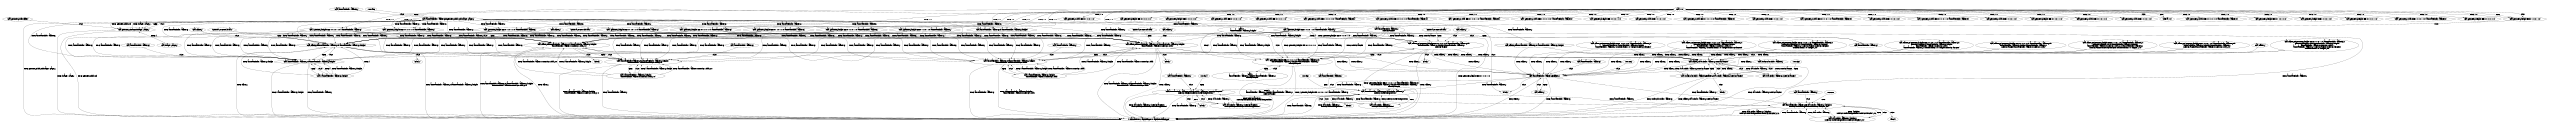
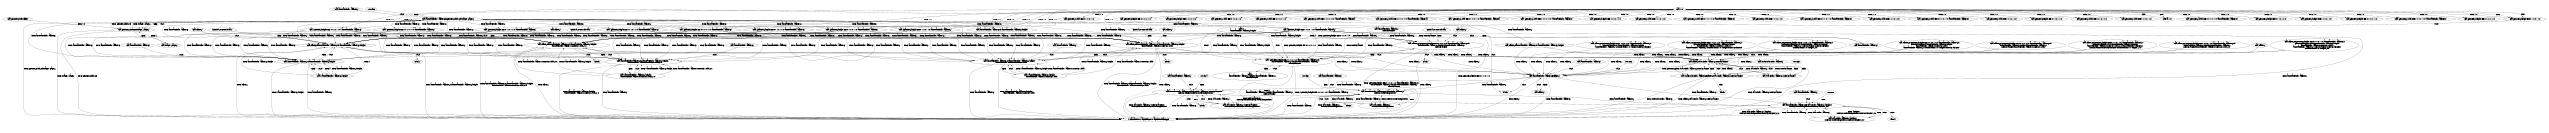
  digraph {
    n1 [label="(Call,(geometry.height == 0 ? -1.0 : 1.0)*annotate_info->affine.ty)"]
    n2 [label="(Call,offset.y=(geometry.height == 0 ? -1.0 : 1.0)*annotate_info->affine.ty+i*\n          annotate_info->affine.sy*height+annotate_info->affine.sy*\n          metrics.ascent)"]
    n3 [label="(Call,(geometry.height == 0 ? -1.0 : 1.0)*annotate_info->affine.ty+i*\n          annotate_info->affine.sy*height+annotate_info->affine.sy*\n          metrics.ascent)"]
    n4 [label="(Call,offset.y=annotate_info->affine.ty+i*annotate_info->affine.sy*height)"]
    n5 [label="(Call,annotate_info->affine.ty+i*annotate_info->affine.sy*height)"]
    n6 [label="(Call,offset.y=annotate_info->affine.ty+i*annotate_info->affine.sy*height-\n          annotate_info->affine.rx*metrics.width/2.0)"]
    n7 [label="(Call,annotate_info->affine.ty+i*annotate_info->affine.sy*height-\n          annotate_info->affine.rx*metrics.width/2.0)"]
    n8 [label="(Call,offset.y=annotate_info->affine.ty+i*annotate_info->affine.sy*height-\n          annotate_info->affine.rx*metrics.width)"]
    n9 [label="(Call,annotate_info->affine.ty+i*annotate_info->affine.sy*height-\n          annotate_info->affine.rx*metrics.width)"]
    n10 [label="(MethodReturn,MagickExport MagickBooleanType)"]
    n11 [label="(Call,annotate_info->affine.ty)"]
    n12 [label="(Call,offset.y-draw_info->affine.sy*metrics.ascent)"]
    n13 [label="(Call,annotate_info->affine.ty=offset.y)"]
    n14 [label="(Block,)"]
    n15 [label="(Call,i*\n          annotate_info->affine.sy*height+annotate_info->affine.sy*\n          metrics.ascent)"]
    n16 [label="(Block,)"]
    n17 [label="(Call,i*annotate_info->affine.sy*height)"]
    n18 [label="(Block,)"]
    n19 [label="(Call,i*annotate_info->affine.sy*height-\n          annotate_info->affine.rx*metrics.width/2.0)"]
    n20 [label="(Block,)"]
    n21 [label="(Call,i*annotate_info->affine.sy*height-\n          annotate_info->affine.rx*metrics.width)"]
    n22 [label="(Call,-1.0)"]
    n23 [label="(Call,(geometry.height == 0 ? 1.0 : -1.0)*annotate_info->affine.ty)"]
    n24 [label="(Call,geometry.width == 0 ? -1.0 : 1.0)"]
    n25 [label="(Call,geometry.height == 0 ? -1.0 : 1.0)"]
    n26 [label="(Call,geometry.height == 0 ? 1.0 : -1.0)"]
    n27 [label="(Call,geometry.width == 0 ? -1.0 : 1.0)"]
    n28 [label="(Call,(geometry.height == 0 ? 1.0 : -1.0)*annotate_info->affine.ty)"]
    n29 [label="(Call,geometry.width == 0 ? -1.0 : 1.0)"]
    n30 [label="(Call,(geometry.width == 0 ? 1.0 : -1.0)*annotate_info->affine.tx)"]
    n31 [label="(Call,(geometry.height == 0 ? -1.0 : 1.0)*annotate_info->affine.ty)"]
    n32 [label="(Call,(geometry.height == 0 ? -1.0 : 1.0)*annotate_info->affine.ty)"]
    n33 [label="(Call,(geometry.width == 0 ? -1.0 : 1.0)*annotate_info->affine.tx)"]
    n34 [label="(Call,(geometry.width == 0 ? -1.0 : 1.0)*annotate_info->affine.tx)"]
    n35 [label="(Call,(geometry.width == 0 ? 1.0 : -1.0)*annotate_info->affine.tx)"]
    n36 [label="(Call,geometry.height == 0 ? -1.0 : 1.0)"]
    n37 [label="(Call,geometry.width == 0 ? 1.0 : -1.0)"]
    n38 [label="(Call,(geometry.width == 0 ? 1.0 : -1.0)*annotate_info->affine.tx)"]
    n39 [label="(Call,geometry.width == 0 ? -1.0 : 1.0)"]
    n40 [label="(Call,(geometry.width == 0 ? -1.0 : 1.0)*annotate_info->affine.tx)"]
    n41 [label="(Call,geometry.width == 0 ? 1.0 : -1.0)"]
    n42 [label="(Call,(geometry.height == 0 ? 1.0 : -1.0)*annotate_info->affine.ty)"]
    n43 [label="(Call,(geometry.width == 0 ? -1.0 : 1.0)*annotate_info->affine.tx)"]
    n44 [label="(Call,geometry.width == 0 ? -1.0 : 1.0)"]
    n45 [label="(Call,geometry.height == 0 ? 1.0 : -1.0)"]
    n46 [label="(Call,geometry.height == 0 ? -1.0 : 1.0)"]
    n47 [label="(Call,(geometry.height == 0 ? -1.0 : 1.0)*annotate_info->affine.ty)"]
    n48 [label="(Call,geometry.width == 0 ? 1.0 : -1.0)"]
    n49 [label="(Call,geometry.width == 0 ? -1.0 : 1.0)"]
    n50 [label="(Literal,1.0)"]
    n51 [label="(Call,(geometry.height == 0 ? -1.0 : 1.0)*annotate_info->affine.ty)"]
    n52 [label="(Call,(geometry.width == 0 ? -1.0 : 1.0)*annotate_info->affine.tx)"]
    n53 [label="(Call,(geometry.height == 0 ? -1.0 : 1.0)*annotate_info->affine.ty)"]
    n54 [label="(Call,geometry.height == 0 ? 1.0 : -1.0)"]
    n55 [label="(Call,geometry.height == 0 ? -1.0 : 1.0)"]
    n56 [label="(Call,geometry.height == 0 ? -1.0 : 1.0)"]
    n57 [label="(Call,(geometry.width == 0 ? -1.0 : 1.0)*annotate_info->affine.tx)"]
    n58 [label="(Call,geometry.height == 0 ? -1.0 : 1.0)"]
    n59 [label="(Call,annotate_info->affine.ty=geometry_info.psi-image->page.y)"]
    n60 [label="(Call,geometry_info.psi-image->page.y)"]
    n61 [label="(Call,offset.y=annotate_info->affine.ty+i*annotate_info->affine.sy*height)"]
    n62 [label="(Block,)"]
    n63 [label="(Call,annotate_info->affine.ty+i*annotate_info->affine.sy*height)"]
    n64 [label="(Call,image->page.y)"]
    n65 [label="(Call,undercolor_info->affine.ty=offset.y-draw_info->affine.sy*metrics.ascent)"]
    n66 [label="(Call,draw_info->affine.sy*metrics.ascent)"]
    n67 [label="(Call,annotate_info->affine.ty-=(draw_info->affine.sy*(metrics.ascent+\n          metrics.descent-metrics.underline_position)))"]
    n68 [label="(Call,annotate_info->affine.ty-=(draw_info->affine.sy*(height+\n          metrics.underline_position+metrics.descent)/2.0))"]
    n69 [label="(Call,annotate_info->affine.ty-=(draw_info->affine.sy*\n            metrics.underline_position))"]
    n70 [label="(Call,offset.y)"]
    n71 [label="(Block,)"]
    n72 [label="(Block,)"]
    n73 [label="(Call,draw_info->affine.sy*(metrics.ascent+\n          metrics.descent-metrics.underline_position))"]
    n74 [label="(Call,draw_info->affine.sy*(height+\n          metrics.underline_position+metrics.descent)/2.0)"]
    n75 [label="(Block,)"]
    n76 [label="(Block,)"]
    n77 [label="(Call,draw_info->affine.sy*\n            metrics.underline_position)"]
    n78 [label="(Call,offset.y=(geometry.height == 0 ? -1.0 : 1.0)*annotate_info->affine.ty+i*\n          annotate_info->affine.sy*height+annotate_info->affine.sy*\n          metrics.ascent-annotate_info->affine.rx*metrics.width/2.0)"]
    n79 [label="(Call,offset.y)"]
    n80 [label="(Call,annotate_info->affine.sy*\n          metrics.ascent)"]
    n81 [label="(Call,offset.y=(geometry.height == 0 ? 1.0 : -1.0)*annotate_info->affine.ty+\n          geometry.height+i*annotate_info->affine.sy*height-\n          annotate_info->affine.sy*(number_lines-1.0)*height+metrics.descent)"]
    n82 [label="(Call,annotate_info->affine.ty)"]
    n83 [label="(Call,annotate_info->affine.ty)"]
    n84 [label="(Call,offset.y=(geometry.height == 0 ? -1.0 : 1.0)*annotate_info->affine.ty+i*\n          annotate_info->affine.sy*height+annotate_info->affine.sy*\n          metrics.ascent-annotate_info->affine.rx*metrics.width)"]
    n85 [label="(Call,annotate_info->affine.ty)"]
    n86 [label="(Call,annotate_info->affine.ty)"]
    n87 [label="(Call,undercolor_info->affine.ty)"]
    n88 [label="(Call,offset.y=(geometry.height == 0 ? 1.0 : -1.0)*annotate_info->affine.ty+\n          geometry.height+i*annotate_info->affine.sy*height-\n          annotate_info->affine.rx*metrics.width/2.0-\n          annotate_info->affine.sy*(number_lines-1.0)*height+metrics.descent)"]
    n89 [label="(Call,offset.y)"]
    n90 [label="(ControlStructure,break;)"]
    n91 [label="(Call,offset.y=(geometry.height == 0 ? -1.0 : 1.0)*annotate_info->affine.ty+\n          geometry.height/2.0+i*annotate_info->affine.sy*height+\n          annotate_info->affine.sy*(metrics.ascent+metrics.descent-\n          (number_lines-1.0)*height)/2.0)"]
    n92 [label="(Call,annotate_info->affine.ty)"]
    n93 [label="(Call,annotate_info->affine.ty)"]
    n94 [label="(Call,i*\n          annotate_info->affine.sy*height)"]
    n95 [label="(Call,offset.y=(geometry.height == 0 ? 1.0 : -1.0)*annotate_info->affine.ty+\n          geometry.height+i*annotate_info->affine.sy*height-\n          annotate_info->affine.rx*metrics.width-\n          annotate_info->affine.sy*(number_lines-1.0)*height+metrics.descent)"]
    n96 [label="(Call,offset.y)"]
    n97 [label="(Call,offset.y)"]
    n98 [label="(Call,offset.y=(geometry.height == 0 ? -1.0 : 1.0)*annotate_info->affine.ty+\n          geometry.height/2.0+i*annotate_info->affine.sy*height-\n          annotate_info->affine.rx*metrics.width/2.0+annotate_info->affine.sy*\n          (metrics.ascent+metrics.descent-(number_lines-1.0)*height)/2.0)"]
    n99 [label="(ControlStructure,break;)"]
    n100 [label="(ControlStructure,break;)"]
    n101 [label="(Call,offset.y)"]
    n102 [label="(Call,annotate_info->affine.ty)"]
    n103 [label="(Call,geometry_info.offset)"]
    n104 [label="(ControlStructure,break;)"]
    n105 [label="(Call,offset.y=(geometry.height == 0 ? -1.0 : 1.0)*annotate_info->affine.ty+\n          geometry.height/2.0+i*annotate_info->affine.sy*height-\n          annotate_info->affine.rx*metrics.width+\n          annotate_info->affine.sy*(metrics.ascent+metrics.descent-\n          (number_lines-1.0)*height)/2.0)"]
    n106 [label="(Call,annotate_info->affine.ty)"]
    1000456
    1001832
    1001882
    1001924
    1002020
    1001961
    n1 -> n2 [label="DDG: geometry.height == 0 ? -1.0 : 1.0"]
    n1 -> n2 [label="DDG: annotate_info->affine.ty"]
    n1 -> n3 [label="AST: "]
    n1 -> n3 [label="DDG: geometry.height == 0 ? -1.0 : 1.0"]
    n1 -> n3 [label="DDG: annotate_info->affine.ty"]
    n1 -> n4 [label="DDG: annotate_info->affine.ty"]
    n1 -> n5 [label="DDG: annotate_info->affine.ty"]
    n1 -> n6 [label="DDG: annotate_info->affine.ty"]
    n1 -> n7 [label="DDG: annotate_info->affine.ty"]
    n1 -> n8 [label="DDG: annotate_info->affine.ty"]
    n1 -> n9 [label="DDG: annotate_info->affine.ty"]
    n1 -> n10 [label="DDG: geometry.height == 0 ? -1.0 : 1.0"]
    n1 -> n10 [label="DDG: annotate_info->affine.ty"]
    n1 -> n11 [label="CFG: "]
    n2 -> n3 [label="CFG: "]
    n2 -> n10 [label="DDG: (geometry.height == 0 ? -1.0 : 1.0)*annotate_info->affine.ty+i*\n          annotate_info->affine.sy*height+annotate_info->affine.sy*\n          metrics.ascent"]
    n2 -> n10 [label="DDG: offset.y"]
    n2 -> n12 [label="DDG: offset.y"]
    n2 -> n13 [label="DDG: offset.y"]
    n2 -> n14 [label="AST: "]
    n3 -> n2 [label="AST: "]
    n3 -> n10 [label="DDG: i*\n          annotate_info->affine.sy*height+annotate_info->affine.sy*\n          metrics.ascent"]
    n3 -> n10 [label="DDG: (geometry.height == 0 ? -1.0 : 1.0)*annotate_info->affine.ty"]
    n3 -> n15 [label="CFG: "]
    n4 -> n5 [label="CFG: "]
    n4 -> n10 [label="DDG: annotate_info->affine.ty+i*annotate_info->affine.sy*height"]
    n4 -> n10 [label="DDG: offset.y"]
    n4 -> n12 [label="DDG: offset.y"]
    n4 -> n13 [label="DDG: offset.y"]
    n4 -> n16 [label="AST: "]
    n5 -> n4 [label="AST: "]
    n5 -> n10 [label="DDG: annotate_info->affine.ty"]
    n5 -> n10 [label="DDG: i*annotate_info->affine.sy*height"]
    n5 -> n17 [label="CFG: "]
    n6 -> n7 [label="CFG: "]
    n6 -> n10 [label="DDG: annotate_info->affine.ty+i*annotate_info->affine.sy*height-\n          annotate_info->affine.rx*metrics.width/2.0"]
    n6 -> n10 [label="DDG: offset.y"]
    n6 -> n12 [label="DDG: offset.y"]
    n6 -> n13 [label="DDG: offset.y"]
    n6 -> n18 [label="AST: "]
    n7 -> n6 [label="AST: "]
    n7 -> n10 [label="DDG: annotate_info->affine.ty"]
    n7 -> n10 [label="DDG: i*annotate_info->affine.sy*height-\n          annotate_info->affine.rx*metrics.width/2.0"]
    n7 -> n19 [label="CFG: "]
    n8 -> n9 [label="CFG: "]
    n8 -> n10 [label="DDG: annotate_info->affine.ty+i*annotate_info->affine.sy*height-\n          annotate_info->affine.rx*metrics.width"]
    n8 -> n10 [label="DDG: offset.y"]
    n8 -> n12 [label="DDG: offset.y"]
    n8 -> n13 [label="DDG: offset.y"]
    n8 -> n20 [label="AST: "]
    n9 -> n8 [label="AST: "]
    n9 -> n10 [label="DDG: i*annotate_info->affine.sy*height-\n          annotate_info->affine.rx*metrics.width"]
    n9 -> n10 [label="DDG: annotate_info->affine.ty"]
    n9 -> n21 [label="CFG: "]
    n11 -> n1 [label="AST: "]
    n12 -> n10 [label="DDG: draw_info->affine.sy*metrics.ascent"]
-   n12 -> n13 [label="DDG: offset.y"]
+   n12 -> n13 [label="DDG: geometry.y"]
    n12 -> n65 [label="AST: "]
    n12 -> n65 [label="DDG: offset.y"]
    n12 -> n65 [label="DDG: draw_info->affine.sy*metrics.ascent"]
+   n12 -> n66 [label="CFG: "]
    n13 -> n10 [label="DDG: offset.y"]
    n13 -> n10 [label="DDG: annotate_info->affine.ty"]
    n13 -> n62 [label="AST: "]
    n13 -> n67 [label="DDG: annotate_info->affine.ty"]
    n13 -> n68 [label="DDG: annotate_info->affine.ty"]
    n13 -> n69 [label="DDG: annotate_info->affine.ty"]
    n13 -> n70 [label="CFG: "]
    n15 -> n3 [label="AST: "]
    n17 -> n4 [label="DDG: i"]
    n17 -> n4 [label="DDG: annotate_info->affine.sy*height"]
    n17 -> n5 [label="AST: "]
    n17 -> n5 [label="DDG: i"]
    n17 -> n5 [label="DDG: annotate_info->affine.sy*height"]
    n19 -> n6 [label="DDG: i*annotate_info->affine.sy*height"]
    n19 -> n6 [label="DDG: annotate_info->affine.rx*metrics.width/2.0"]
    n19 -> n7 [label="AST: "]
    n19 -> n7 [label="DDG: i*annotate_info->affine.sy*height"]
    n19 -> n7 [label="DDG: annotate_info->affine.rx*metrics.width/2.0"]
    n21 -> n8 [label="DDG: i*annotate_info->affine.sy*height"]
    n21 -> n8 [label="DDG: annotate_info->affine.rx*metrics.width"]
    n21 -> n9 [label="AST: "]
    n21 -> n9 [label="DDG: i*annotate_info->affine.sy*height"]
    n21 -> n9 [label="DDG: annotate_info->affine.rx*metrics.width"]
    n22 -> n1 [label="DDG: 1.0"]
    n22 -> n23 [label="DDG: 1.0"]
    n22 -> n24 [label="DDG: 1.0"]
    n22 -> n25 [label="DDG: 1.0"]
    n22 -> n26 [label="DDG: 1.0"]
    n22 -> n27 [label="DDG: 1.0"]
    n22 -> n28 [label="DDG: 1.0"]
    n22 -> n29 [label="DDG: 1.0"]
    n22 -> n30 [label="DDG: 1.0"]
    n22 -> n31 [label="DDG: 1.0"]
    n22 -> n32 [label="DDG: 1.0"]
    n22 -> n33 [label="DDG: 1.0"]
    n22 -> n34 [label="DDG: 1.0"]
    n22 -> n35 [label="DDG: 1.0"]
    n22 -> n36 [label="DDG: 1.0"]
    n22 -> n37 [label="DDG: 1.0"]
    n22 -> n38 [label="DDG: 1.0"]
    n22 -> n39 [label="DDG: 1.0"]
    n22 -> n40 [label="DDG: 1.0"]
    n22 -> n41 [label="DDG: 1.0"]
    n22 -> n42 [label="DDG: 1.0"]
    n22 -> n43 [label="DDG: 1.0"]
    n22 -> n44 [label="DDG: 1.0"]
    n22 -> n45 [label="DDG: 1.0"]
    n22 -> n46 [label="AST: "]
    n22 -> n46 [label="DDG: 1.0"]
    n22 -> n47 [label="DDG: 1.0"]
    n22 -> n48 [label="DDG: 1.0"]
    n22 -> n49 [label="DDG: 1.0"]
    n22 -> n50 [label="CFG: "]
    n22 -> n51 [label="DDG: 1.0"]
    n22 -> n52 [label="DDG: 1.0"]
    n22 -> n53 [label="DDG: 1.0"]
    n22 -> n54 [label="DDG: 1.0"]
    n22 -> n55 [label="DDG: 1.0"]
    n22 -> n56 [label="DDG: 1.0"]
    n22 -> n57 [label="DDG: 1.0"]
    n22 -> n58 [label="DDG: 1.0"]
    n23 -> n4 [label="DDG: annotate_info->affine.ty"]
    n23 -> n5 [label="DDG: annotate_info->affine.ty"]
    n23 -> n6 [label="DDG: annotate_info->affine.ty"]
    n23 -> n7 [label="DDG: annotate_info->affine.ty"]
    n23 -> n8 [label="DDG: annotate_info->affine.ty"]
    n23 -> n9 [label="DDG: annotate_info->affine.ty"]
    n28 -> n4 [label="DDG: annotate_info->affine.ty"]
    n28 -> n5 [label="DDG: annotate_info->affine.ty"]
    n28 -> n6 [label="DDG: annotate_info->affine.ty"]
    n28 -> n7 [label="DDG: annotate_info->affine.ty"]
    n28 -> n8 [label="DDG: annotate_info->affine.ty"]
    n28 -> n9 [label="DDG: annotate_info->affine.ty"]
    n31 -> n4 [label="DDG: annotate_info->affine.ty"]
    n31 -> n5 [label="DDG: annotate_info->affine.ty"]
    n31 -> n6 [label="DDG: annotate_info->affine.ty"]
    n31 -> n7 [label="DDG: annotate_info->affine.ty"]
    n31 -> n8 [label="DDG: annotate_info->affine.ty"]
    n31 -> n9 [label="DDG: annotate_info->affine.ty"]
    n32 -> n4 [label="DDG: annotate_info->affine.ty"]
    n32 -> n5 [label="DDG: annotate_info->affine.ty"]
    n32 -> n6 [label="DDG: annotate_info->affine.ty"]
    n32 -> n7 [label="DDG: annotate_info->affine.ty"]
    n32 -> n8 [label="DDG: annotate_info->affine.ty"]
    n32 -> n9 [label="DDG: annotate_info->affine.ty"]
    n42 -> n4 [label="DDG: annotate_info->affine.ty"]
    n42 -> n5 [label="DDG: annotate_info->affine.ty"]
    n42 -> n6 [label="DDG: annotate_info->affine.ty"]
    n42 -> n7 [label="DDG: annotate_info->affine.ty"]
    n42 -> n8 [label="DDG: annotate_info->affine.ty"]
    n42 -> n9 [label="DDG: annotate_info->affine.ty"]
    n46 -> n1 [label="AST: "]
    n46 -> n22 [label="CFG: "]
    n47 -> n4 [label="DDG: annotate_info->affine.ty"]
    n47 -> n5 [label="DDG: annotate_info->affine.ty"]
    n47 -> n6 [label="DDG: annotate_info->affine.ty"]
    n47 -> n7 [label="DDG: annotate_info->affine.ty"]
    n47 -> n8 [label="DDG: annotate_info->affine.ty"]
    n47 -> n9 [label="DDG: annotate_info->affine.ty"]
    n50 -> n22 [label="AST: "]
    n51 -> n4 [label="DDG: annotate_info->affine.ty"]
    n51 -> n5 [label="DDG: annotate_info->affine.ty"]
    n51 -> n6 [label="DDG: annotate_info->affine.ty"]
    n51 -> n7 [label="DDG: annotate_info->affine.ty"]
    n51 -> n8 [label="DDG: annotate_info->affine.ty"]
    n51 -> n9 [label="DDG: annotate_info->affine.ty"]
    n53 -> n4 [label="DDG: annotate_info->affine.ty"]
    n53 -> n5 [label="DDG: annotate_info->affine.ty"]
    n53 -> n6 [label="DDG: annotate_info->affine.ty"]
    n53 -> n7 [label="DDG: annotate_info->affine.ty"]
    n53 -> n8 [label="DDG: annotate_info->affine.ty"]
    n53 -> n9 [label="DDG: annotate_info->affine.ty"]
    n59 -> n1 [label="DDG: annotate_info->affine.ty"]
    n59 -> n4 [label="DDG: annotate_info->affine.ty"]
    n59 -> n5 [label="DDG: annotate_info->affine.ty"]
    n59 -> n6 [label="DDG: annotate_info->affine.ty"]
    n59 -> n7 [label="DDG: annotate_info->affine.ty"]
    n59 -> n8 [label="DDG: annotate_info->affine.ty"]
    n59 -> n9 [label="DDG: annotate_info->affine.ty"]
    n59 -> n10 [label="DDG: geometry_info.psi-image->page.y"]
    n59 -> n23 [label="DDG: annotate_info->affine.ty"]
    n59 -> n28 [label="DDG: annotate_info->affine.ty"]
    n59 -> n31 [label="DDG: annotate_info->affine.ty"]
    n59 -> n32 [label="DDG: annotate_info->affine.ty"]
    n59 -> n42 [label="DDG: annotate_info->affine.ty"]
    n59 -> n47 [label="DDG: annotate_info->affine.ty"]
    n59 -> n51 [label="DDG: annotate_info->affine.ty"]
    n59 -> n53 [label="DDG: annotate_info->affine.ty"]
    n59 -> n60 [label="CFG: "]
    n59 -> n61 [label="DDG: annotate_info->affine.ty"]
    n59 -> n62 [label="AST: "]
    n59 -> n63 [label="DDG: annotate_info->affine.ty"]
    n60 -> n10 [label="DDG: image->page.y"]
    n60 -> n10 [label="DDG: geometry_info.psi"]
    n60 -> n59 [label="AST: "]
    n60 -> n59 [label="DDG: geometry_info.psi"]
    n60 -> n59 [label="DDG: image->page.y"]
+   n60 -> n64 [label="CFG: "]
    n61 -> n12 [label="DDG: offset.y"]
    n61 -> n13 [label="DDG: offset.y"]
    n64 -> n60 [label="DDG: i"]
    n65 -> n10 [label="DDG: undercolor_info->affine.ty"]
    n65 -> n10 [label="DDG: offset.y-draw_info->affine.sy*metrics.ascent"]
    n65 -> n12 [label="CFG: "]
    n65 -> n71 [label="AST: "]
    n66 -> n12 [label="AST: "]
    n66 -> n12 [label="DDG: draw_info->affine.sy"]
    n66 -> n12 [label="DDG: metrics.ascent"]
    n67 -> n10 [label="DDG: annotate_info->affine.ty"]
    n67 -> n10 [label="DDG: draw_info->affine.sy*(metrics.ascent+\n          metrics.descent-metrics.underline_position)"]
    n67 -> n68 [label="DDG: annotate_info->affine.ty"]
    n67 -> n72 [label="AST: "]
    n67 -> n73 [label="CFG: "]
    n68 -> n10 [label="DDG: draw_info->affine.sy*(height+\n          metrics.underline_position+metrics.descent)/2.0"]
    n68 -> n10 [label="DDG: annotate_info->affine.ty"]
    n68 -> n74 [label="CFG: "]
    n68 -> n75 [label="AST: "]
    n69 -> n10 [label="DDG: annotate_info->affine.ty"]
    n69 -> n10 [label="DDG: draw_info->affine.sy*\n            metrics.underline_position"]
    n69 -> n68 [label="DDG: annotate_info->affine.ty"]
    n69 -> n76 [label="AST: "]
    n69 -> n77 [label="CFG: "]
    n70 -> n13 [label="AST: "]
    n73 -> n67 [label="AST: "]
    n73 -> n67 [label="DDG: draw_info->affine.sy"]
    n73 -> n67 [label="DDG: metrics.ascent+\n          metrics.descent-metrics.underline_position"]
    n74 -> n68 [label="AST: "]
    n74 -> n68 [label="DDG: draw_info->affine.sy"]
    n74 -> n68 [label="DDG: (height+\n          metrics.underline_position+metrics.descent)/2.0"]
    n77 -> n69 [label="AST: "]
    n77 -> n69 [label="DDG: draw_info->affine.sy"]
    n77 -> n69 [label="DDG: metrics.underline_position"]
    n78 -> n12 [label="DDG: offset.y"]
    n78 -> n13 [label="DDG: offset.y"]
    n79 -> n4 [label="AST: "]
    n80 -> n2 [label="DDG: annotate_info->affine.sy"]
    n80 -> n2 [label="DDG: metrics.ascent"]
    n80 -> n3 [label="DDG: annotate_info->affine.sy"]
    n80 -> n3 [label="DDG: metrics.ascent"]
    n81 -> n12 [label="DDG: offset.y"]
    n81 -> n13 [label="DDG: offset.y"]
    n82 -> n13 [label="AST: "]
    n83 -> n5 [label="AST: "]
    n84 -> n12 [label="DDG: offset.y"]
    n84 -> n13 [label="DDG: offset.y"]
    n85 -> n69 [label="AST: "]
    n86 -> n9 [label="AST: "]
    n87 -> n65 [label="AST: "]
    n88 -> n12 [label="DDG: offset.y"]
    n88 -> n13 [label="DDG: offset.y"]
    n89 -> n2 [label="AST: "]
    n90 -> n8 [label="CFG: "]
    n91 -> n12 [label="DDG: offset.y"]
    n91 -> n13 [label="DDG: offset.y"]
    n92 -> n7 [label="AST: "]
    n93 -> n68 [label="AST: "]
    n94 -> n2 [label="DDG: i"]
    n94 -> n2 [label="DDG: annotate_info->affine.sy*height"]
    n94 -> n3 [label="DDG: i"]
    n94 -> n3 [label="DDG: annotate_info->affine.sy*height"]
    n95 -> n12 [label="DDG: offset.y"]
    n95 -> n13 [label="DDG: offset.y"]
    n96 -> n6 [label="AST: "]
    n97 -> n12 [label="AST: "]
    n98 -> n12 [label="DDG: offset.y"]
    n98 -> n13 [label="DDG: offset.y"]
    n99 -> n4 [label="CFG: "]
    n100 -> n2 [label="CFG: "]
    n101 -> n8 [label="AST: "]
    n102 -> n67 [label="AST: "]
-   n103 -> n60 [label="AST: "]
+   n103 -> n60 [label="DDG: 1.0"]
    n104 -> n6 [label="CFG: "]
    n105 -> n12 [label="DDG: offset.y"]
    n105 -> n13 [label="DDG: offset.y"]
    n106 -> n59 [label="AST: "]
    1000456 -> n59 [label="CFG: "]
    1001832 -> n65 [label="CFG: "]
    1001882 -> n13 [label="AST: "]
    1001924 -> n67 [label="CFG: "]
    1002020 -> n68 [label="CFG: "]
    1001961 -> n69 [label="CFG: "]
  }
